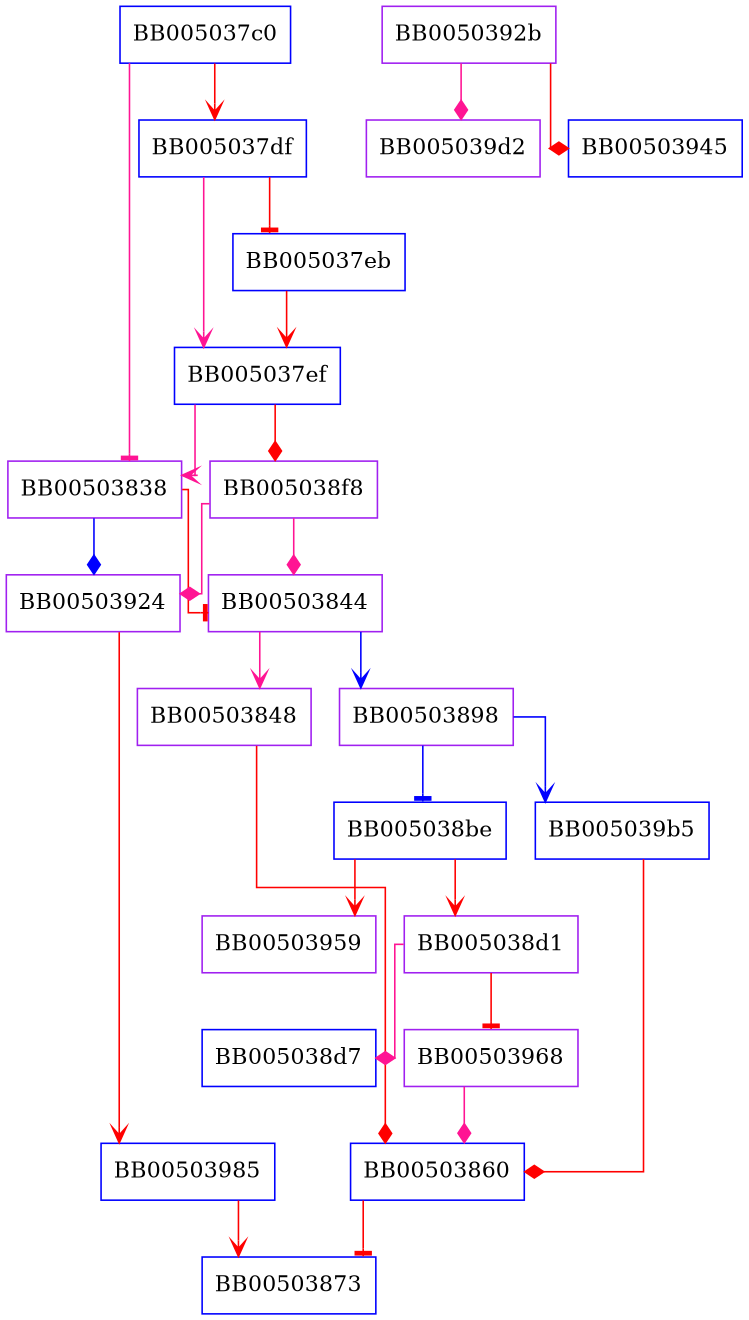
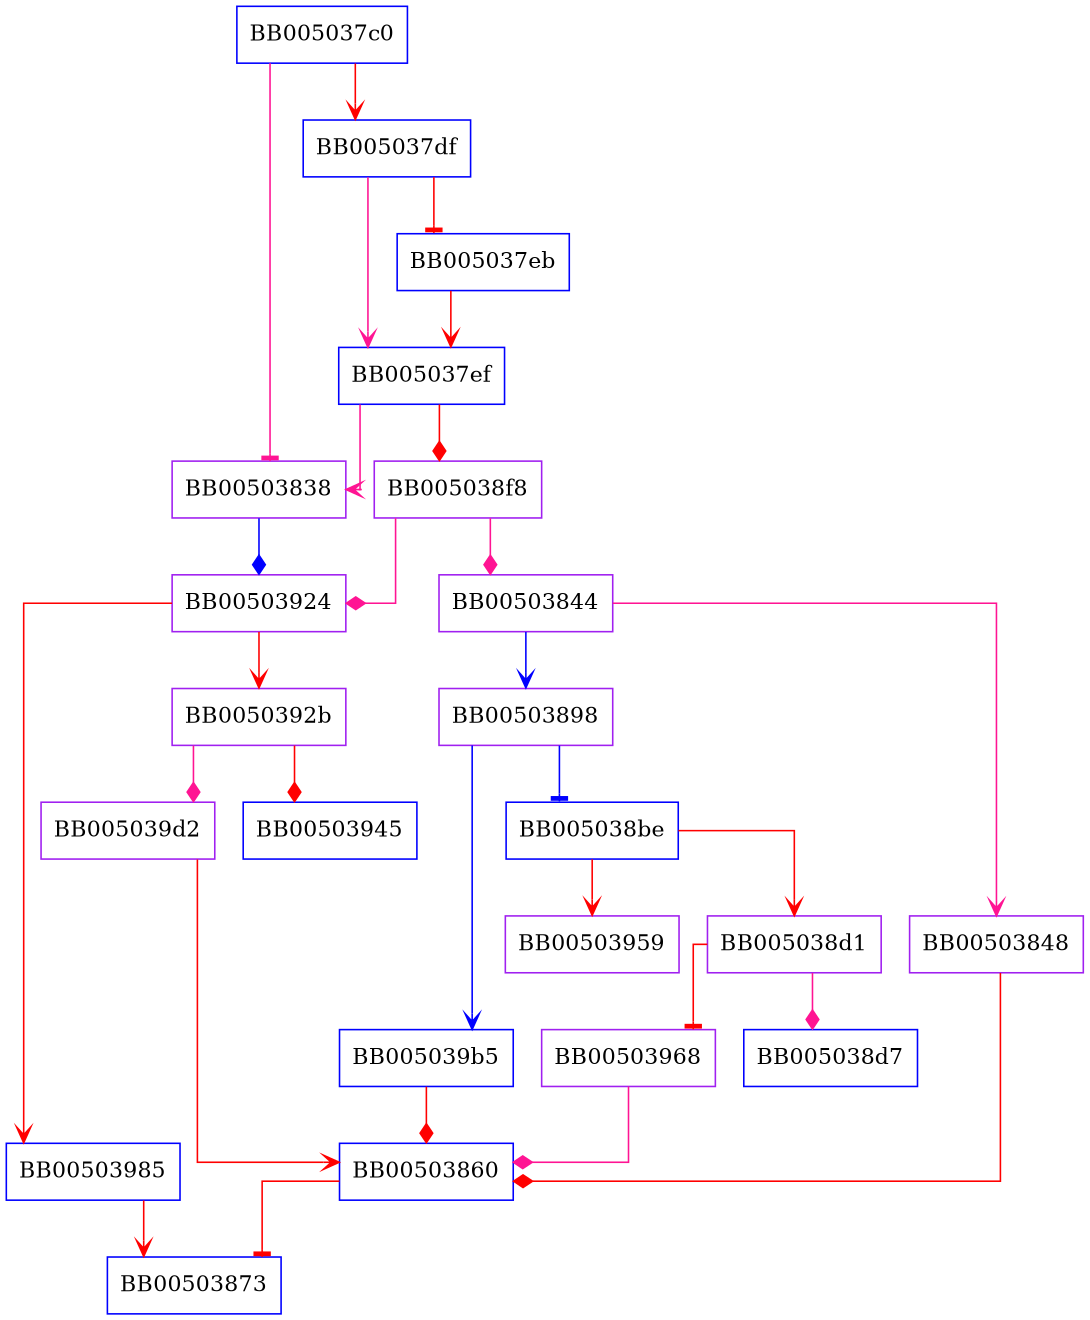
  digraph {
    splines=ortho
    node [color=purple shape=box]
    edge [arrowhead=vee color=red]
    BB00503838
    BB005037c0 [color=blue]
    BB005037df [color=blue]
    BB00503924
    BB00503844
    BB005037ef [color=blue]
    BB005037eb [color=blue]
    BB00503985 [color=blue]
    BB0050392b
    BB00503898
    BB00503848
    BB005038f8
    BB00503873 [color=blue]
    BB005039d2
    BB00503945 [color=blue]
    BB005039b5 [color=blue]
    BB005038be [color=blue]
    BB00503860 [color=blue]
    n19 [label=BB00503959]
    BB005038d1
    BB00503968
    BB005038d7 [color=blue]
    BB00503838 -> BB00503924 [arrowhead=diamond color=blue]
-   BB00503838 -> BB00503844 [arrowhead=tee]
    BB005037c0 -> BB00503838 [arrowhead=tee color=deeppink]
    BB005037c0 -> BB005037df
    BB005037df -> BB005037ef [color=deeppink]
    BB005037df -> BB005037eb [arrowhead=tee]
    BB00503924 -> BB00503985
+   BB00503924 -> BB0050392b
    BB00503844 -> BB00503898 [color=blue]
    BB00503844 -> BB00503848 [color=deeppink]
    BB005037ef -> BB00503838 [color=deeppink]
    BB005037ef -> BB005038f8 [arrowhead=diamond]
    BB005037eb -> BB005037ef
    BB00503985 -> BB00503873
    BB0050392b -> BB005039d2 [arrowhead=diamond color=deeppink]
    BB0050392b -> BB00503945 [arrowhead=diamond]
    BB00503898 -> BB005039b5 [color=blue]
    BB00503898 -> BB005038be [arrowhead=tee color=blue]
    BB00503848 -> BB00503860 [arrowhead=diamond]
    BB005038f8 -> BB00503924 [arrowhead=diamond color=deeppink]
    BB005038f8 -> BB00503844 [arrowhead=diamond color=deeppink]
+   BB005039d2 -> BB00503860
    BB005039b5 -> BB00503860 [arrowhead=diamond]
    BB005038be -> n19
    BB005038be -> BB005038d1
    BB00503860 -> BB00503873 [arrowhead=tee]
    BB005038d1 -> BB00503968 [arrowhead=tee]
    BB005038d1 -> BB005038d7 [arrowhead=diamond color=deeppink]
    BB00503968 -> BB00503860 [arrowhead=diamond color=deeppink]
  }
